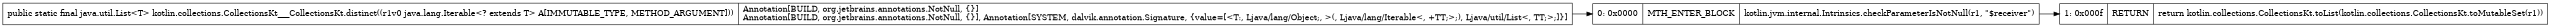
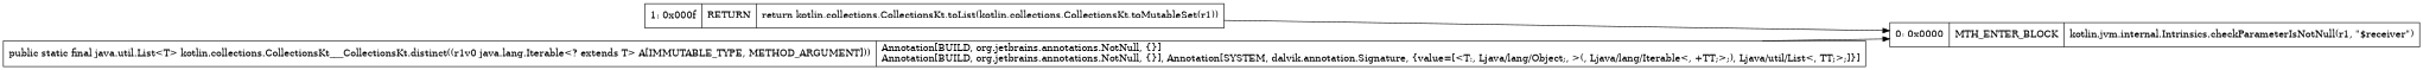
  digraph {
    rankdir=LR
    node [shape=record]
    n1 [label="{0\:\ 0x0000|MTH_ENTER_BLOCK\l|kotlin.jvm.internal.Intrinsics.checkParameterIsNotNull(r1, \"$receiver\")\l}"]
    n2 [label="{1\:\ 0x000f|RETURN\l|return kotlin.collections.CollectionsKt.toList(kotlin.collections.CollectionsKt.toMutableSet(r1))\l}"]
    n3 [label="{public static final java.util.List\<T\> kotlin.collections.CollectionsKt___CollectionsKt.distinct((r1v0 java.lang.Iterable\<? extends T\> A[IMMUTABLE_TYPE, METHOD_ARGUMENT]))  | Annotation[BUILD, org.jetbrains.annotations.NotNull, \{\}]\lAnnotation[BUILD, org.jetbrains.annotations.NotNull, \{\}], Annotation[SYSTEM, dalvik.annotation.Signature, \{value=[\<T:, Ljava\/lang\/Object;, \>(, Ljava\/lang\/Iterable\<, +TT;\>;), Ljava\/util\/List\<, TT;\>;]\}]\l}"]
-   n1 -> n2
+   n2 -> n1
    n3 -> n1
  }
